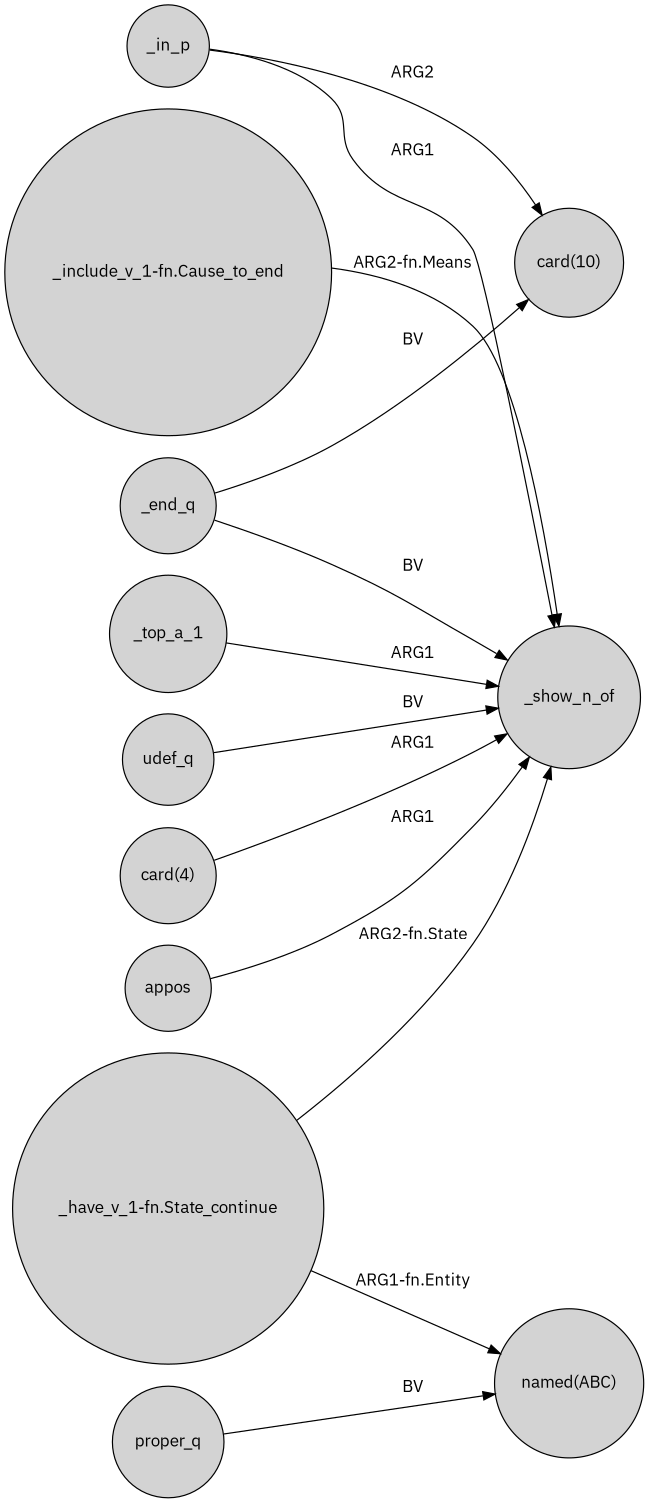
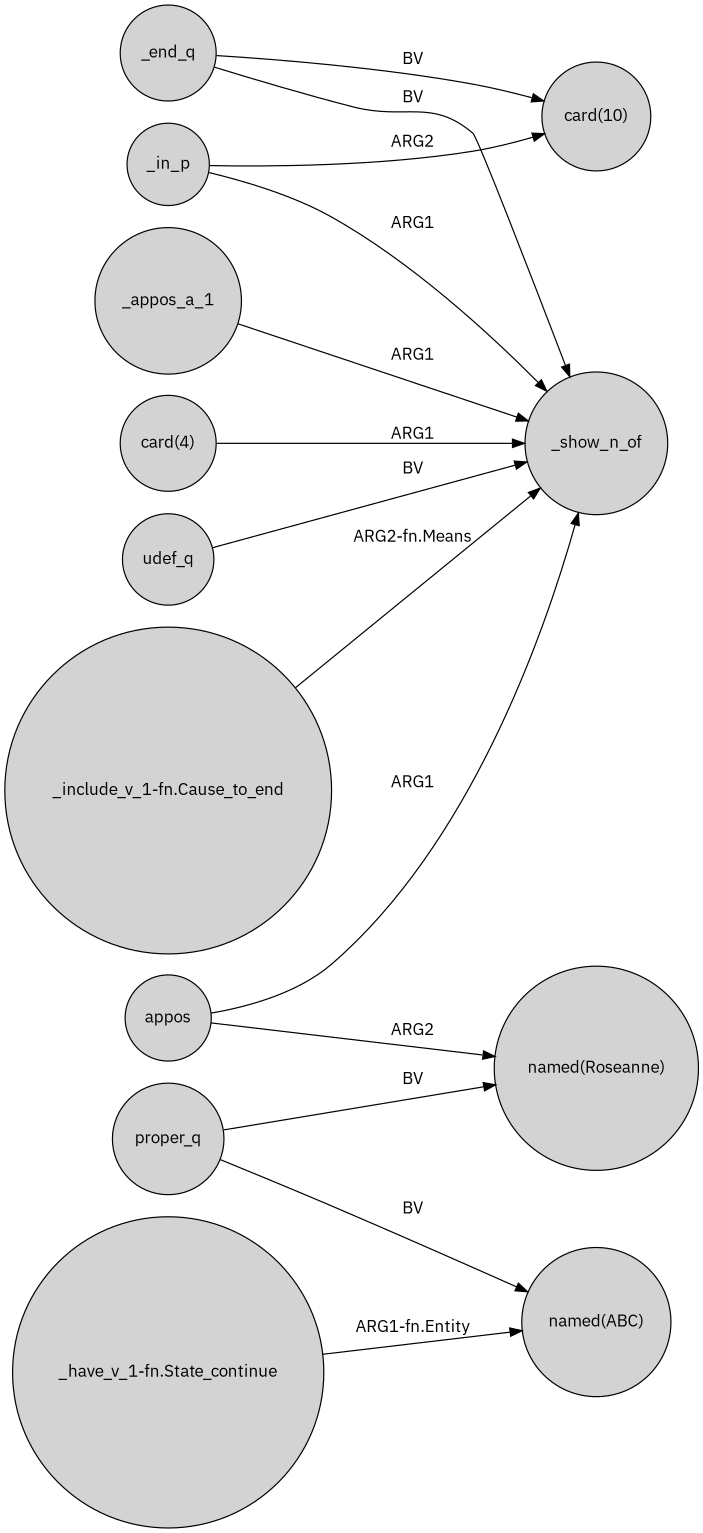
  digraph {
    fontname="IBM Plex Sans"
    rankdir=LR
    node [fontname="IBM Plex Sans" shape=circle style=filled]
    edge [fontname="IBM Plex Sans"]
    "card(4)"
    _show_n_of
    _in_p
    "card(10)"
    appos
+   "named(Roseanne)"
    proper_q
    "named(ABC)"
    n9 [label=_end_q]
-   _top_a_1
+   _top_a_1 [label=_appos_a_1]
    udef_q
    "_have_v_1-fn.State_continue"
    "_include_v_1-fn.Cause_to_end"
    "card(4)" -> _show_n_of [label=ARG1]
    _in_p -> _show_n_of [label=ARG1]
    _in_p -> "card(10)" [label=ARG2]
    appos -> _show_n_of [label=ARG1]
+   appos -> "named(Roseanne)" [label=ARG2]
+   proper_q -> "named(Roseanne)" [label=BV]
    proper_q -> "named(ABC)" [label=BV]
    n9 -> _show_n_of [label=BV]
    n9 -> "card(10)" [label=BV]
    _top_a_1 -> _show_n_of [label=ARG1]
    udef_q -> _show_n_of [label=BV]
-   "_have_v_1-fn.State_continue" -> _show_n_of [label="ARG2-fn.State"]
    "_have_v_1-fn.State_continue" -> "named(ABC)" [label="ARG1-fn.Entity"]
    "_include_v_1-fn.Cause_to_end" -> _show_n_of [label="ARG2-fn.Means"]
  }
